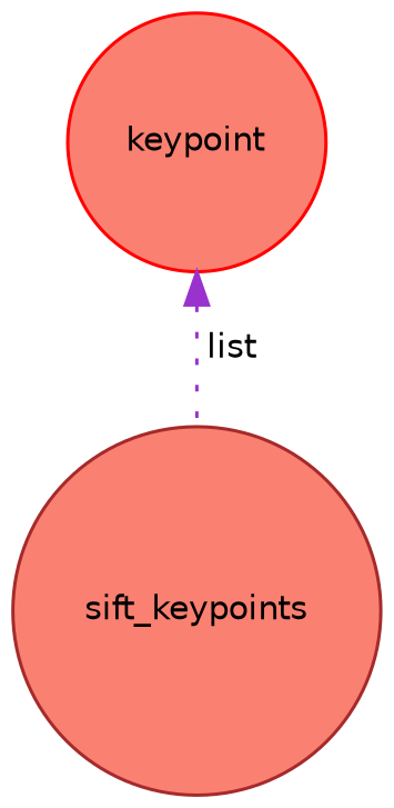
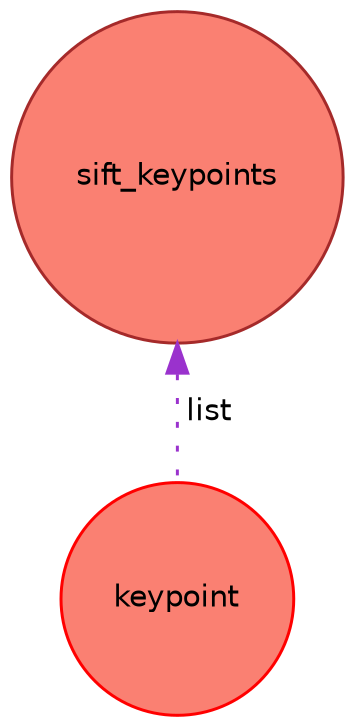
  digraph {
    node [fillcolor=salmon fontname=Helvetica fontsize=10 shape=circle style=filled]
    n1 [color=brown fontcolor=black height=0.2 label=sift_keypoints width=0.4]
    n2 [color=red height=0.2 label=keypoint width=0.4]
-   n2 -> n1 [color=darkorchid3 dir=back fontname=Helvetica fontsize=10 label=" list" labelfontname=Helvetica labelfontsize=10 style=dotted]
+   n1 -> n2 [color=darkorchid3 dir=back fontname=Helvetica fontsize=10 label=" list" labelfontname=Helvetica labelfontsize=10 style=dotted]
  }
